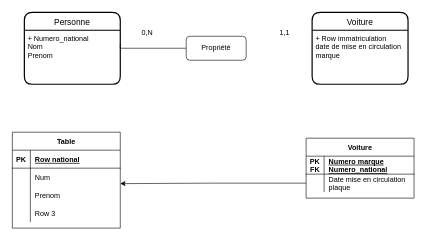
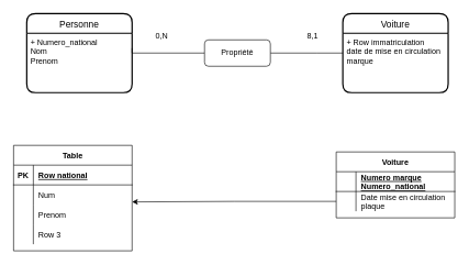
  <mxCell id="0" />
  <mxCell id="1" parent="0" />
  <mxCell id="2" value="Personne" style="swimlane;childLayout=stackLayout;horizontal=1;startSize=30;horizontalStack=0;rounded=1;fontSize=14;fontStyle=0;strokeWidth=2;resizeParent=0;resizeLast=1;shadow=0;dashed=0;align=center;" parent="1" vertex="1"><mxGeometry x="40" y="20" width="160" height="120" as="geometry" /></mxCell>
  <mxCell id="3" value="+ Numero_national&#10;Nom &#10;Prenom" style="align=left;strokeColor=none;fillColor=none;spacingLeft=4;fontSize=12;verticalAlign=top;resizable=0;rotatable=0;part=1;" parent="2" vertex="1"><mxGeometry y="30" width="160" height="90" as="geometry" /></mxCell>
  <mxCell id="4" value="Voiture" style="swimlane;childLayout=stackLayout;horizontal=1;startSize=30;horizontalStack=0;rounded=1;fontSize=14;fontStyle=0;strokeWidth=2;resizeParent=0;resizeLast=1;shadow=0;dashed=0;align=center;" parent="1" vertex="1"><mxGeometry x="520" y="20" width="160" height="120" as="geometry" /></mxCell>
  <mxCell id="5" value="+ Row immatriculation&#10;date de mise en circulation&#10;marque" style="align=left;strokeColor=none;fillColor=none;spacingLeft=4;fontSize=12;verticalAlign=top;resizable=0;rotatable=0;part=1;" parent="4" vertex="1"><mxGeometry y="30" width="160" height="90" as="geometry" /></mxCell>
+ <mxCell id="6" style="edgeStyle=orthogonalEdgeStyle;rounded=0;orthogonalLoop=1;jettySize=auto;html=1;endArrow=none;endFill=0;" parent="1" source="8" target="5" edge="1"><mxGeometry relative="1" as="geometry"><Array as="points"><mxPoint x="480" y="80" /><mxPoint x="480" y="80" /></Array></mxGeometry></mxCell>
  <mxCell id="7" style="edgeStyle=orthogonalEdgeStyle;rounded=0;orthogonalLoop=1;jettySize=auto;html=1;entryX=1;entryY=0.25;entryDx=0;entryDy=0;endArrow=none;endFill=0;" parent="1" source="8" target="3" edge="1"><mxGeometry relative="1" as="geometry"><Array as="points"><mxPoint x="200" y="80" /></Array></mxGeometry></mxCell>
  <mxCell id="8" value="Propriété&lt;br&gt;" style="whiteSpace=wrap;html=1;align=center;rounded=1;" parent="1" vertex="1"><mxGeometry x="310" y="60" width="100" height="40" as="geometry" /></mxCell>
  <mxCell id="9" value="0,N" style="text;strokeColor=none;fillColor=none;spacingLeft=4;spacingRight=4;overflow=hidden;rotatable=0;points=[[0,0.5],[1,0.5]];portConstraint=eastwest;fontSize=12;" parent="1" vertex="1"><mxGeometry x="230" y="40" width="40" height="30" as="geometry" /></mxCell>
- <mxCell id="10" value="1,1" style="text;strokeColor=none;fillColor=none;spacingLeft=4;spacingRight=4;overflow=hidden;rotatable=0;points=[[0,0.5],[1,0.5]];portConstraint=eastwest;fontSize=12;" parent="1" vertex="1"><mxGeometry x="460" y="40" width="40" height="30" as="geometry" /></mxCell>
+ <mxCell id="10" value="8,1" style="text;strokeColor=none;fillColor=none;spacingLeft=4;spacingRight=4;overflow=hidden;rotatable=0;points=[[0,0.5],[1,0.5]];portConstraint=eastwest;fontSize=12;" parent="1" vertex="1"><mxGeometry x="460" y="40" width="40" height="30" as="geometry" /></mxCell>
  <mxCell id="11" value="Table" style="shape=table;startSize=30;container=1;collapsible=1;childLayout=tableLayout;fixedRows=1;rowLines=0;fontStyle=1;align=center;resizeLast=1;" parent="1" vertex="1"><mxGeometry x="20" y="220" width="180" height="160" as="geometry" /></mxCell>
  <mxCell id="12" value="" style="shape=partialRectangle;collapsible=0;dropTarget=0;pointerEvents=0;fillColor=none;top=0;left=0;bottom=1;right=0;points=[[0,0.5],[1,0.5]];portConstraint=eastwest;" parent="11" vertex="1"><mxGeometry y="30" width="180" height="30" as="geometry" /></mxCell>
  <mxCell id="13" value="PK" style="shape=partialRectangle;connectable=0;fillColor=none;top=0;left=0;bottom=0;right=0;fontStyle=1;overflow=hidden;" parent="12" vertex="1"><mxGeometry width="30" height="30" as="geometry" /></mxCell>
  <mxCell id="14" value="Row national" style="shape=partialRectangle;connectable=0;fillColor=none;top=0;left=0;bottom=0;right=0;align=left;spacingLeft=6;fontStyle=5;overflow=hidden;" parent="12" vertex="1"><mxGeometry x="30" width="150" height="30" as="geometry" /></mxCell>
  <mxCell id="15" value="" style="shape=partialRectangle;collapsible=0;dropTarget=0;pointerEvents=0;fillColor=none;top=0;left=0;bottom=0;right=0;points=[[0,0.5],[1,0.5]];portConstraint=eastwest;" parent="11" vertex="1"><mxGeometry y="60" width="180" height="30" as="geometry" /></mxCell>
  <mxCell id="16" value="" style="shape=partialRectangle;connectable=0;fillColor=none;top=0;left=0;bottom=0;right=0;editable=1;overflow=hidden;" parent="15" vertex="1"><mxGeometry width="30" height="30" as="geometry" /></mxCell>
  <mxCell id="17" value="Num" style="shape=partialRectangle;connectable=0;fillColor=none;top=0;left=0;bottom=0;right=0;align=left;spacingLeft=6;overflow=hidden;" parent="15" vertex="1"><mxGeometry x="30" width="150" height="30" as="geometry" /></mxCell>
  <mxCell id="18" value="" style="shape=partialRectangle;collapsible=0;dropTarget=0;pointerEvents=0;fillColor=none;top=0;left=0;bottom=0;right=0;points=[[0,0.5],[1,0.5]];portConstraint=eastwest;" parent="11" vertex="1"><mxGeometry y="90" width="180" height="30" as="geometry" /></mxCell>
  <mxCell id="19" value="" style="shape=partialRectangle;connectable=0;fillColor=none;top=0;left=0;bottom=0;right=0;editable=1;overflow=hidden;" parent="18" vertex="1"><mxGeometry width="30" height="30" as="geometry" /></mxCell>
  <mxCell id="20" value="Prenom" style="shape=partialRectangle;connectable=0;fillColor=none;top=0;left=0;bottom=0;right=0;align=left;spacingLeft=6;overflow=hidden;" parent="18" vertex="1"><mxGeometry x="30" width="150" height="30" as="geometry" /></mxCell>
  <mxCell id="21" value="" style="shape=partialRectangle;collapsible=0;dropTarget=0;pointerEvents=0;fillColor=none;top=0;left=0;bottom=0;right=0;points=[[0,0.5],[1,0.5]];portConstraint=eastwest;" parent="11" vertex="1"><mxGeometry y="120" width="180" height="30" as="geometry" /></mxCell>
  <mxCell id="22" value="" style="shape=partialRectangle;connectable=0;fillColor=none;top=0;left=0;bottom=0;right=0;editable=1;overflow=hidden;" parent="21" vertex="1"><mxGeometry width="30" height="30" as="geometry" /></mxCell>
  <mxCell id="23" value="Row 3" style="shape=partialRectangle;connectable=0;fillColor=none;top=0;left=0;bottom=0;right=0;align=left;spacingLeft=6;overflow=hidden;" parent="21" vertex="1"><mxGeometry x="30" width="150" height="30" as="geometry" /></mxCell>
  <mxCell id="24" value="Voiture" style="shape=table;startSize=30;container=1;collapsible=1;childLayout=tableLayout;fixedRows=1;rowLines=0;fontStyle=1;align=center;resizeLast=1;" parent="1" vertex="1"><mxGeometry x="510" y="230" width="180" height="100" as="geometry" /></mxCell>
  <mxCell id="25" value="" style="shape=partialRectangle;collapsible=0;dropTarget=0;pointerEvents=0;fillColor=none;top=0;left=0;bottom=1;right=0;points=[[0,0.5],[1,0.5]];portConstraint=eastwest;" parent="24" vertex="1"><mxGeometry y="30" width="180" height="30" as="geometry" /></mxCell>
- <mxCell id="26" value="PK&#10;FK" style="shape=partialRectangle;connectable=0;fillColor=none;top=0;left=0;bottom=0;right=0;fontStyle=1;overflow=hidden;" parent="25" vertex="1"><mxGeometry width="30" height="30" as="geometry" /></mxCell>
  <mxCell id="27" value="Numero marque&#10;Numero_national" style="shape=partialRectangle;connectable=0;fillColor=none;top=0;left=0;bottom=0;right=0;align=left;spacingLeft=6;fontStyle=5;overflow=hidden;" parent="25" vertex="1"><mxGeometry x="30" width="150" height="30" as="geometry" /></mxCell>
  <mxCell id="28" value="" style="shape=partialRectangle;collapsible=0;dropTarget=0;pointerEvents=0;fillColor=none;top=0;left=0;bottom=0;right=0;points=[[0,0.5],[1,0.5]];portConstraint=eastwest;" parent="24" vertex="1"><mxGeometry y="60" width="180" height="30" as="geometry" /></mxCell>
  <mxCell id="29" value="" style="shape=partialRectangle;connectable=0;fillColor=none;top=0;left=0;bottom=0;right=0;editable=1;overflow=hidden;" parent="28" vertex="1"><mxGeometry width="30" height="30" as="geometry" /></mxCell>
  <mxCell id="30" value="Date mise en circulation&#10;plaque" style="shape=partialRectangle;connectable=0;fillColor=none;top=0;left=0;bottom=0;right=0;align=left;spacingLeft=6;overflow=hidden;" parent="28" vertex="1"><mxGeometry x="30" width="150" height="30" as="geometry" /></mxCell>
  <mxCell id="31" style="edgeStyle=orthogonalEdgeStyle;rounded=0;orthogonalLoop=1;jettySize=auto;html=1;entryX=1;entryY=0.86;entryDx=0;entryDy=0;entryPerimeter=0;endArrow=classic;endFill=1;" parent="1" source="28" target="15" edge="1"><mxGeometry relative="1" as="geometry" /></mxCell>
